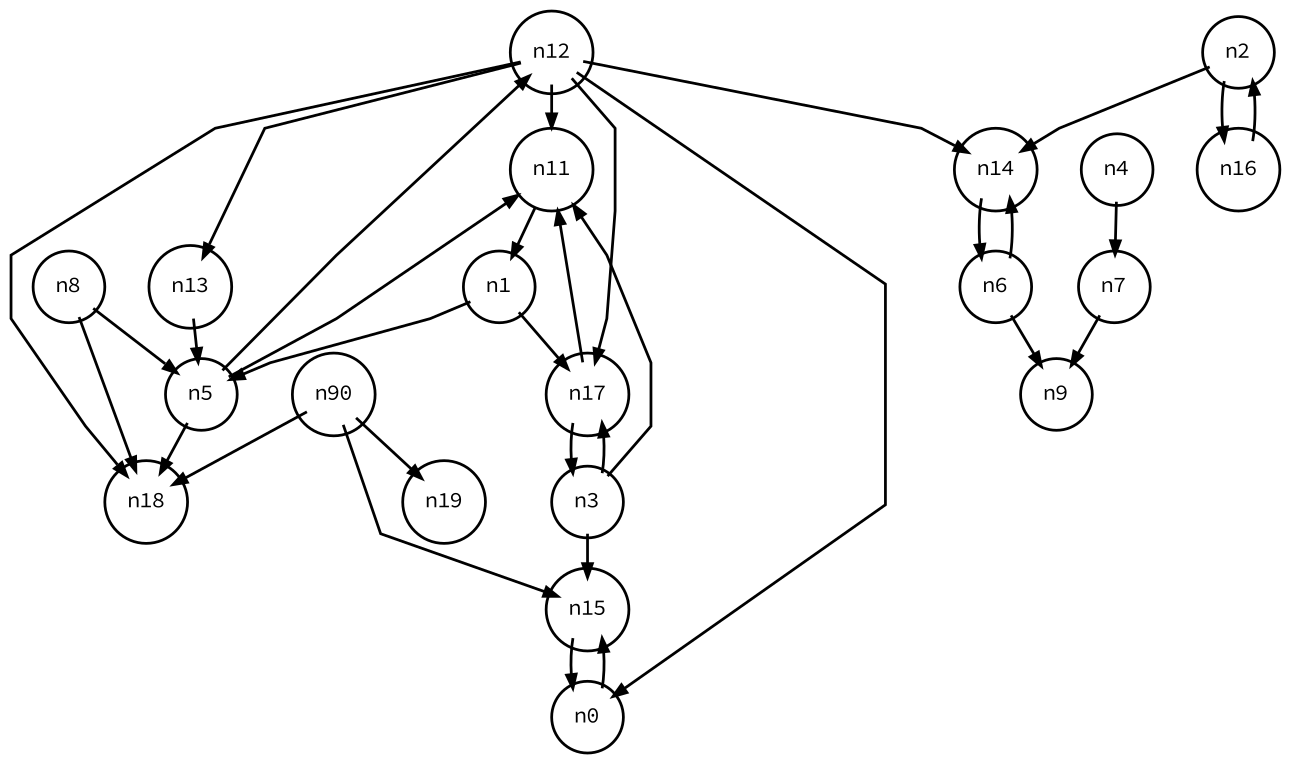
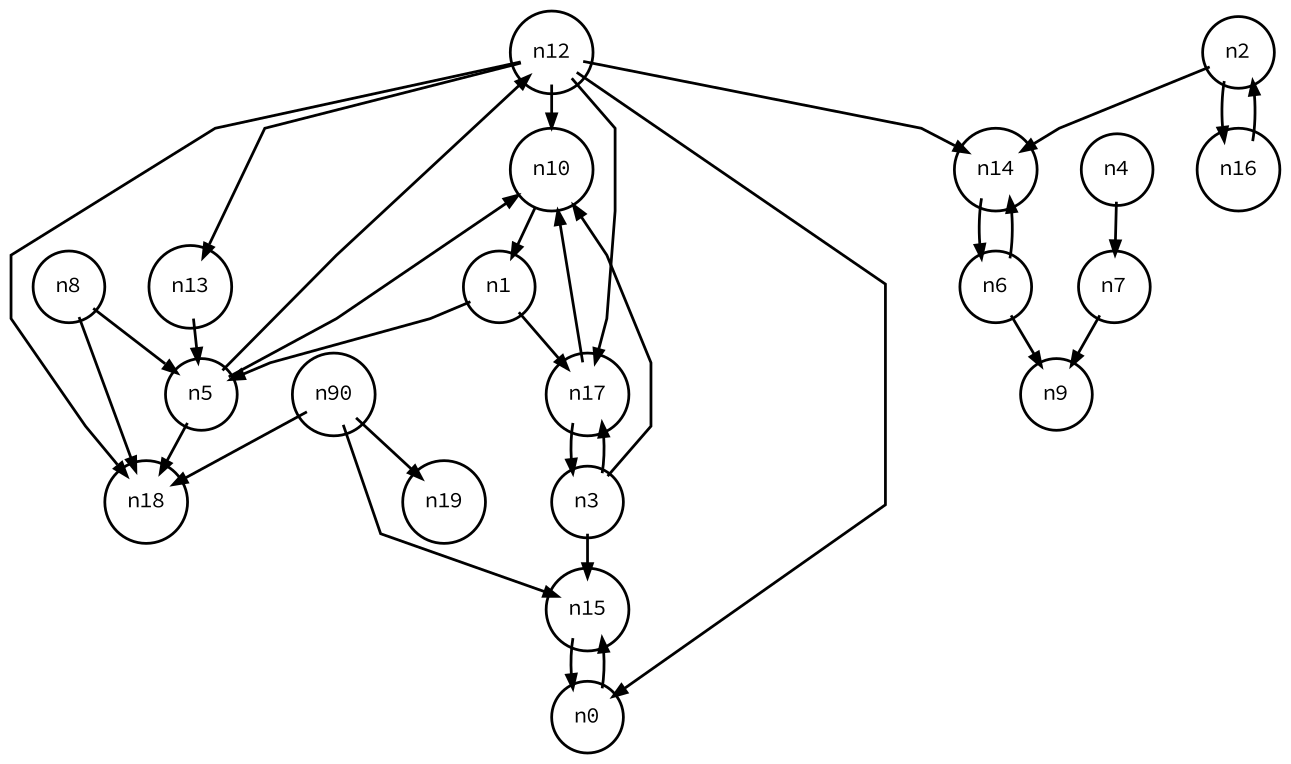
  digraph {
    fontname="Source Code Pro"
    fontsize=8
    nodesep=0.22
    nodesize=0.16
    ranksep=0.22
    splines=polyline
    node [fixedsize=shape fontname="Source Code Pro" fontsize=8 shape=circle]
    edge [arrowsize=0.5 fontname="Source Code Pro"]
    n15 [width=0.32]
    n0 [width=0.32]
    n5 [width=0.32]
-   n11 [width=0.32]
+   n11 [width=0.32 label=n10]
    n18 [width=0.32]
    n12 [width=0.32]
    n1 [width=0.32]
    n17 [width=0.32]
    n14 [width=0.32]
    n13 [width=0.32]
    n3 [width=0.32]
    n6 [width=0.32]
    n9 [width=0.32]
    n2 [width=0.32]
    n16 [width=0.32]
    n7 [width=0.32]
    n4 [width=0.32]
    n8 [width=0.32]
    n10 [label=n90 width=0.32]
    n19 [width=0.32]
    n15 -> n0
    n0 -> n15
    n5 -> n11
    n5 -> n18
    n5 -> n12
    n11 -> n1
    n12 -> n0
    n12 -> n11
    n12 -> n18
    n12 -> n17
    n12 -> n14
    n12 -> n13
    n1 -> n5
    n1 -> n17
    n17 -> n11
    n17 -> n3
    n14 -> n6
    n13 -> n5
    n3 -> n15
    n3 -> n11
    n3 -> n17
    n6 -> n14
    n6 -> n9
    n2 -> n14
    n2 -> n16
    n16 -> n2
    n7 -> n9
    n4 -> n7
    n8 -> n5
    n8 -> n18
    n10 -> n15
    n10 -> n18
    n10 -> n19
  }
